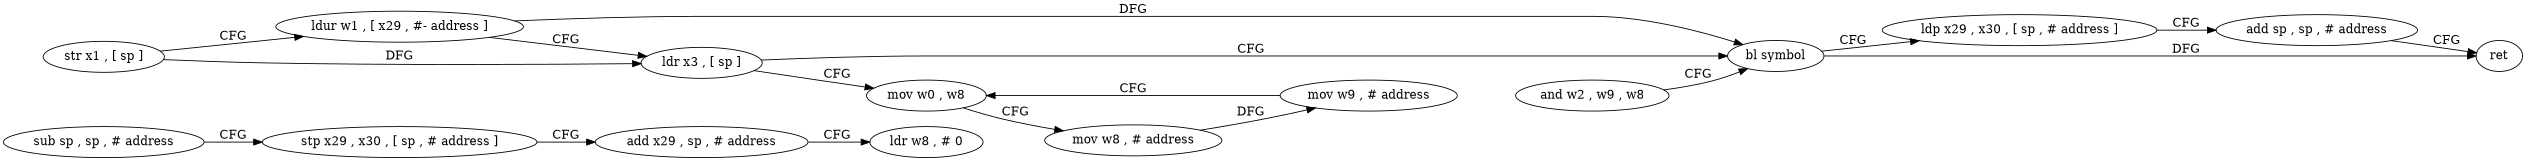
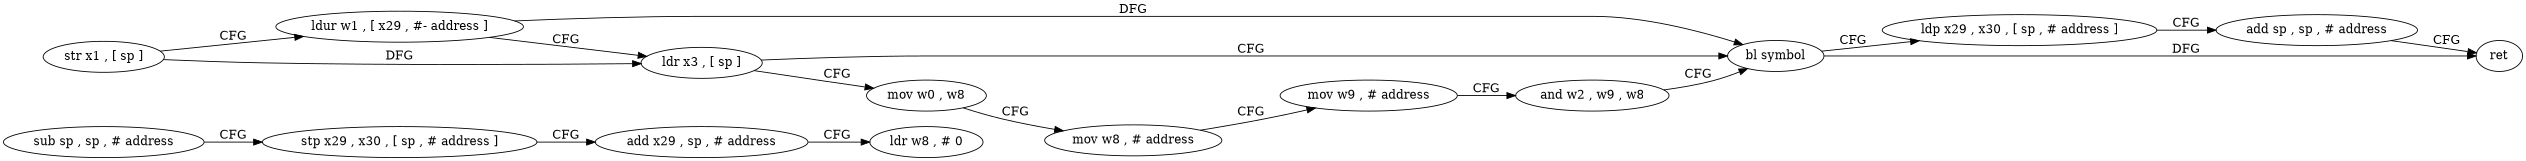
  digraph {
    rankdir=LR
    n1 [label="sub sp , sp , # address"]
    n2 [label="stp x29 , x30 , [ sp , # address ]"]
    n3 [label="add x29 , sp , # address"]
    n4 [label="ldr w8 , # 0"]
    n5 [label="str x1 , [ sp ]"]
    n6 [label="ldur w1 , [ x29 , #- address ]"]
    n7 [label="ldr x3 , [ sp ]"]
    n8 [label="bl symbol"]
    n9 [label="mov w0 , w8"]
    n10 [label="ldp x29 , x30 , [ sp , # address ]"]
    n11 [label=ret]
    n12 [label="mov w8 , # address"]
    n13 [label="mov w9 , # address"]
    n14 [label="and w2 , w9 , w8"]
    n15 [label="add sp , sp , # address"]
    n1 -> n2 [label=CFG]
    n2 -> n3 [label=CFG]
    n3 -> n4 [label=CFG]
    n5 -> n6 [label=CFG]
    n5 -> n7 [label=DFG]
    n6 -> n7 [label=CFG]
    n6 -> n8 [label=DFG]
    n7 -> n8 [label=CFG]
    n7 -> n9 [label=CFG]
    n8 -> n10 [label=CFG]
    n8 -> n11 [label=DFG]
    n9 -> n12 [label=CFG]
    n10 -> n15 [label=CFG]
-   n12 -> n13 [label=DFG]
-   n13 -> n9 [label=CFG]
+   n12 -> n13 [label=CFG]
+   n13 -> n14 [label=CFG]
    n14 -> n8 [label=CFG]
    n15 -> n11 [label=CFG]
  }
